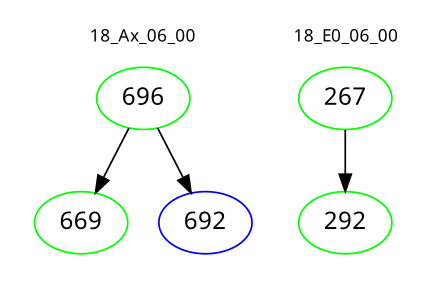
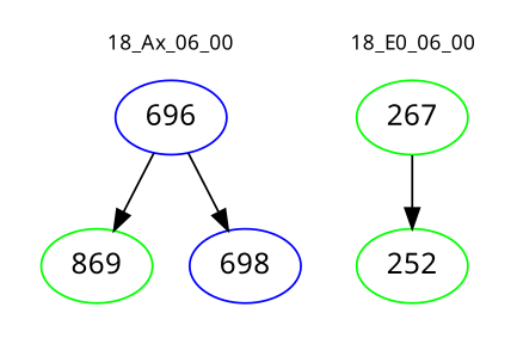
  digraph {
    fontname="Noto Sans"
    node [color=green fontname="Noto Sans"]
    edge [color=black fontname="Noto Sans"]
-   n1 [label=696]
-   n2 [label=669]
-   n3 [color=blue label=692]
+   n1 [color=blue label=696]
+   n2 [label=869]
+   n3 [color=blue label=698]
    n4 [label=267]
-   n5 [label=292]
+   n5 [label=252]
    subgraph cluster_1 {
      color=white
      fontsize=10
      label="18_Ax_06_00"
      n1
      n2
      n3
    }
    subgraph cluster_2 {
      color=white
      fontsize=10
      label="18_E0_06_00"
      n4
      n5
    }
    n1 -> n2
    n1 -> n3
    n4 -> n5
  }
